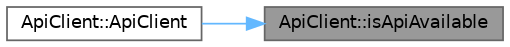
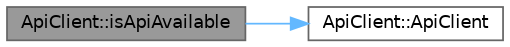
  digraph {
    rankdir=RL
    node [fontname=Helvetica fontsize=10 shape=box style=filled]
    n1 [color=gray40 fillcolor=grey60 fontcolor=black height=0.2 label="ApiClient::isApiAvailable" width=0.4]
    n2 [color=grey40 fillcolor=white height=0.2 label="ApiClient::ApiClient" width=0.4]
-   n1 -> n2 [color=steelblue1 dir=back fontname=Helvetica fontsize=10 labelfontname=Helvetica labelfontsize=10 style=solid]
+   n2 -> n1 [color=steelblue1 dir=back fontname=Helvetica fontsize=10 labelfontname=Helvetica labelfontsize=10 style=solid]
  }
